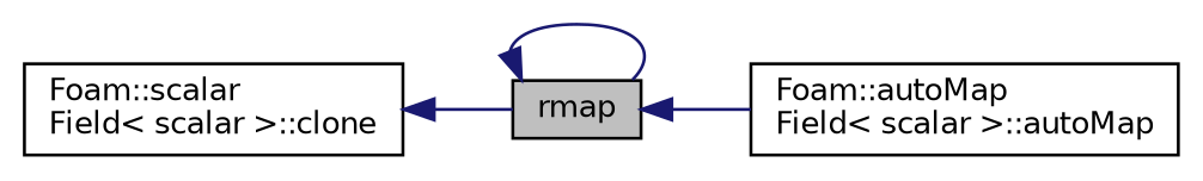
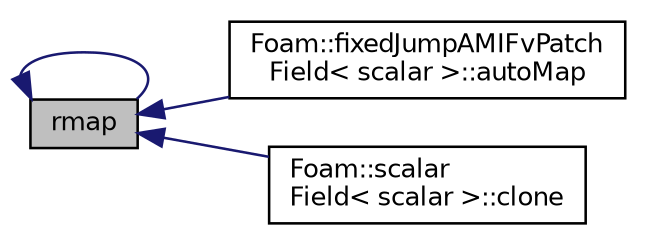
  digraph {
    rankdir=LR
    node [color=black fontname=Helvetica fontsize=10 shape=record]
    edge [color=midnightblue dir=back fontname=Helvetica fontsize=10 labelfontname=Helvetica labelfontsize=10 style=solid]
    n1 [fillcolor=grey75 fontcolor=black height=0.2 label=rmap style=filled width=0.4]
-   n2 [height=0.2 label="Foam::autoMap\lField\< scalar \>::autoMap" width=0.4]
+   n2 [height=0.2 label="Foam::fixedJumpAMIFvPatch\lField\< scalar \>::autoMap" width=0.4]
    n3 [height=0.2 label="Foam::scalar\lField\< scalar \>::clone" width=0.4]
    n1 -> n1
    n1 -> n2
-   n3 -> n1
+   n1 -> n3
  }
